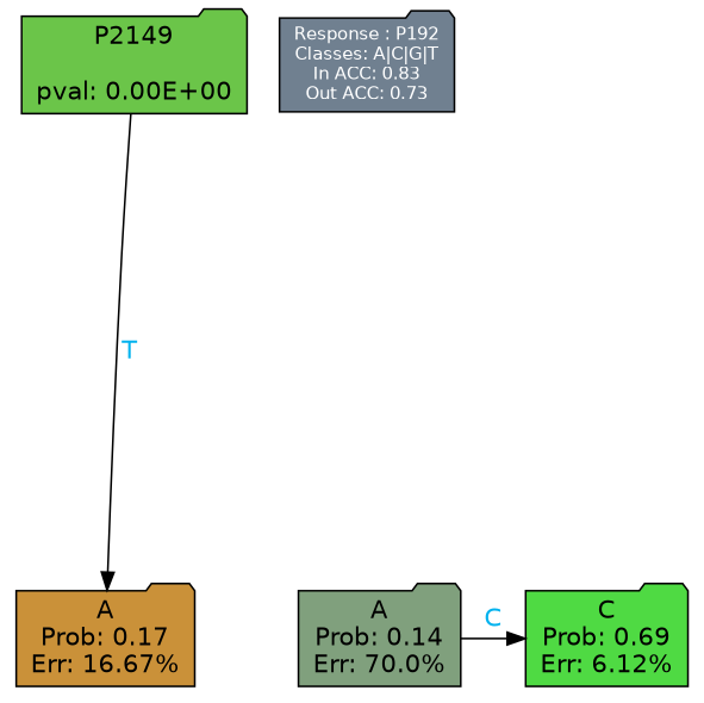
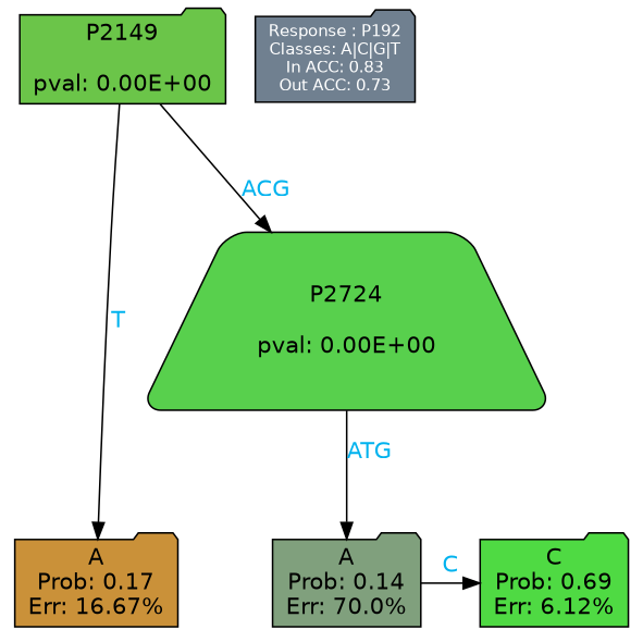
  digraph {
    ranksep=equally
    splines=polylines
    node [color=black fontname=helvetica shape=folder style="filled, rounded"]
    edge [fontcolor=deepskyblue2 fontname=helvetica]
    n1 [fillcolor="#80a07d" label="A\nProb: 0.14\nErr: 70.0%"]
    n2 [fillcolor="#4fda43" label="C\nProb: 0.69\nErr: 6.12%"]
    n3 [fillcolor="#ca9139" label="A\nProb: 0.17\nErr: 16.67%"]
    n4 [align=left fillcolor=slategray fontcolor=white fontsize=10 label="Response : P192\nClasses: A|C|G|T\nIn ACC: 0.83\nOut ACC: 0.73\n" style=filled]
    n5 [fillcolor="#6bc549" label="P2149\n\npval: 0.00E+00"]
+   n6 [fillcolor="#58d04d" label="P2724\n\npval: 0.00E+00" shape=trapezium]
    subgraph sub_1 {
      rank=same
      n1
      n2
      n3
    }
    subgraph sub_2 {
      rank=same
      n4
      n5
    }
    n1 -> n2 [label=C]
    n5 -> n3 [label=T]
+   n5 -> n6 [label=ACG]
+   n6 -> n1 [label=ATG]
  }
